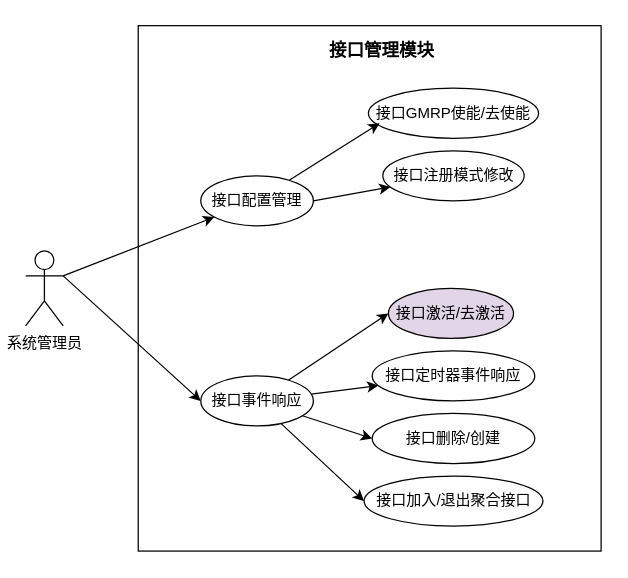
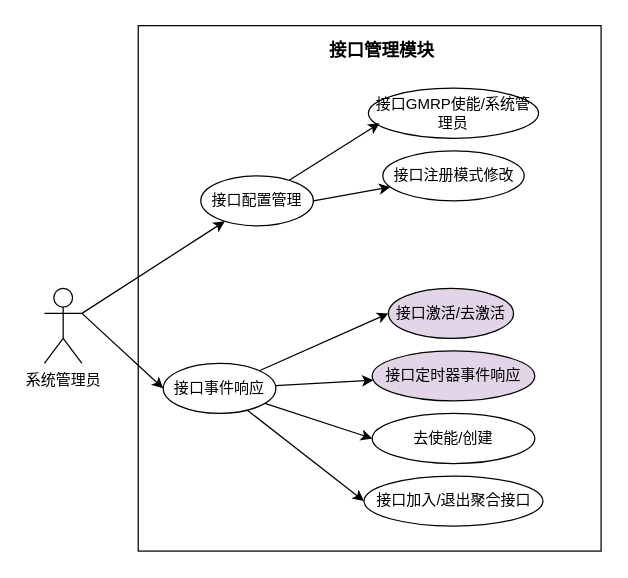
  <mxCell id="0" />
  <mxCell id="1" parent="0" />
  <mxCell id="2" value="" style="rounded=0;whiteSpace=wrap;html=1;" parent="1" vertex="1"><mxGeometry x="110" y="20" width="370" height="420" as="geometry" /></mxCell>
  <mxCell id="3" style="edgeStyle=none;rounded=0;orthogonalLoop=1;jettySize=auto;html=1;exitX=1;exitY=0.333;exitDx=0;exitDy=0;exitPerimeter=0;" parent="1" source="5" target="8" edge="1"><mxGeometry relative="1" as="geometry" /></mxCell>
  <mxCell id="4" style="edgeStyle=none;rounded=0;orthogonalLoop=1;jettySize=auto;html=1;exitX=1;exitY=0.333;exitDx=0;exitDy=0;exitPerimeter=0;entryX=0;entryY=0.5;entryDx=0;entryDy=0;" parent="1" source="5" target="16" edge="1"><mxGeometry relative="1" as="geometry" /></mxCell>
- <mxCell id="5" value="系统管理员" style="shape=umlActor;verticalLabelPosition=bottom;verticalAlign=top;html=1;" parent="1" vertex="1"><mxGeometry x="20" y="200" width="30" height="60" as="geometry" /></mxCell>
- <mxCell id="6" value="接口GMRP使能/去使能" style="ellipse;whiteSpace=wrap;html=1;" parent="1" vertex="1"><mxGeometry x="294" y="70" width="136" height="40" as="geometry" /></mxCell>
+ <mxCell id="5" value="系统管理员" style="shape=umlActor;verticalLabelPosition=bottom;verticalAlign=top;html=1;" parent="1" vertex="1"><mxGeometry x="35" y="230" width="30" height="60" as="geometry" /></mxCell>
+ <mxCell id="6" value="接口GMRP使能/系统管理员" style="ellipse;whiteSpace=wrap;html=1;" parent="1" vertex="1"><mxGeometry x="294" y="70" width="136" height="40" as="geometry" /></mxCell>
  <mxCell id="7" style="edgeStyle=none;rounded=0;orthogonalLoop=1;jettySize=auto;html=1;exitX=1;exitY=0.5;exitDx=0;exitDy=0;" parent="1" source="8" target="17" edge="1"><mxGeometry relative="1" as="geometry" /></mxCell>
  <mxCell id="8" value="接口配置管理" style="ellipse;whiteSpace=wrap;html=1;" parent="1" vertex="1"><mxGeometry x="160" y="140" width="90" height="40" as="geometry" /></mxCell>
  <mxCell id="9" value="接口激活/去激活" style="ellipse;whiteSpace=wrap;html=1;fillColor=#e1d5e7;" parent="1" vertex="1"><mxGeometry x="310" y="230" width="100" height="40" as="geometry" /></mxCell>
- <mxCell id="10" value="接口定时器事件响应" style="ellipse;whiteSpace=wrap;html=1;" parent="1" vertex="1"><mxGeometry x="297" y="280" width="130" height="40" as="geometry" /></mxCell>
+ <mxCell id="10" value="接口定时器事件响应" style="ellipse;whiteSpace=wrap;html=1;fillColor=#e1d5e7;" parent="1" vertex="1"><mxGeometry x="297" y="280" width="130" height="40" as="geometry" /></mxCell>
  <mxCell id="11" value="&lt;font style=&quot;font-size: 14px;&quot;&gt;&lt;b style=&quot;&quot;&gt;接口管理模块&lt;/b&gt;&lt;/font&gt;" style="text;html=1;strokeColor=none;fillColor=none;align=center;verticalAlign=middle;whiteSpace=wrap;rounded=0;" parent="1" vertex="1"><mxGeometry x="235" y="30" width="140" height="20" as="geometry" /></mxCell>
  <mxCell id="12" style="edgeStyle=none;rounded=0;orthogonalLoop=1;jettySize=auto;html=1;entryX=0;entryY=0.5;entryDx=0;entryDy=0;" parent="1" source="16" target="9" edge="1"><mxGeometry relative="1" as="geometry" /></mxCell>
  <mxCell id="13" style="edgeStyle=none;rounded=0;orthogonalLoop=1;jettySize=auto;html=1;" parent="1" source="16" target="10" edge="1"><mxGeometry relative="1" as="geometry" /></mxCell>
  <mxCell id="14" style="edgeStyle=none;rounded=0;orthogonalLoop=1;jettySize=auto;html=1;entryX=0;entryY=0.5;entryDx=0;entryDy=0;" parent="1" source="16" target="19" edge="1"><mxGeometry relative="1" as="geometry" /></mxCell>
  <mxCell id="15" style="edgeStyle=none;rounded=0;orthogonalLoop=1;jettySize=auto;html=1;entryX=0;entryY=0.5;entryDx=0;entryDy=0;" parent="1" source="16" target="20" edge="1"><mxGeometry relative="1" as="geometry" /></mxCell>
- <mxCell id="16" value="接口事件响应" style="ellipse;whiteSpace=wrap;html=1;" parent="1" vertex="1"><mxGeometry x="160" y="300" width="90" height="40" as="geometry" /></mxCell>
+ <mxCell id="16" value="接口事件响应" style="ellipse;whiteSpace=wrap;html=1;" parent="1" vertex="1"><mxGeometry x="130" y="290" width="90" height="40" as="geometry" /></mxCell>
  <mxCell id="17" value="接口注册模式修改" style="ellipse;whiteSpace=wrap;html=1;" parent="1" vertex="1"><mxGeometry x="305.5" y="120" width="113" height="40" as="geometry" /></mxCell>
  <mxCell id="18" style="edgeStyle=none;rounded=0;orthogonalLoop=1;jettySize=auto;html=1;entryX=0.066;entryY=0.7;entryDx=0;entryDy=0;entryPerimeter=0;" parent="1" source="8" target="6" edge="1"><mxGeometry relative="1" as="geometry" /></mxCell>
- <mxCell id="19" value="接口删除/创建" style="ellipse;whiteSpace=wrap;html=1;" parent="1" vertex="1"><mxGeometry x="297" y="330" width="130" height="40" as="geometry" /></mxCell>
+ <mxCell id="19" value="去使能/创建" style="ellipse;whiteSpace=wrap;html=1;" parent="1" vertex="1"><mxGeometry x="297" y="330" width="130" height="40" as="geometry" /></mxCell>
  <mxCell id="20" value="接口加入/退出聚合接口" style="ellipse;whiteSpace=wrap;html=1;" parent="1" vertex="1"><mxGeometry x="290.5" y="380" width="143" height="40" as="geometry" /></mxCell>
